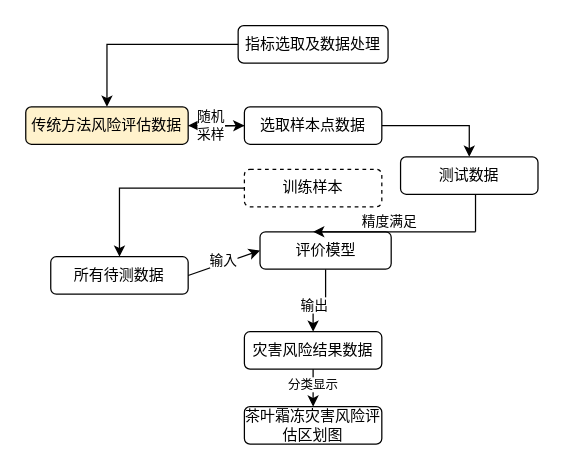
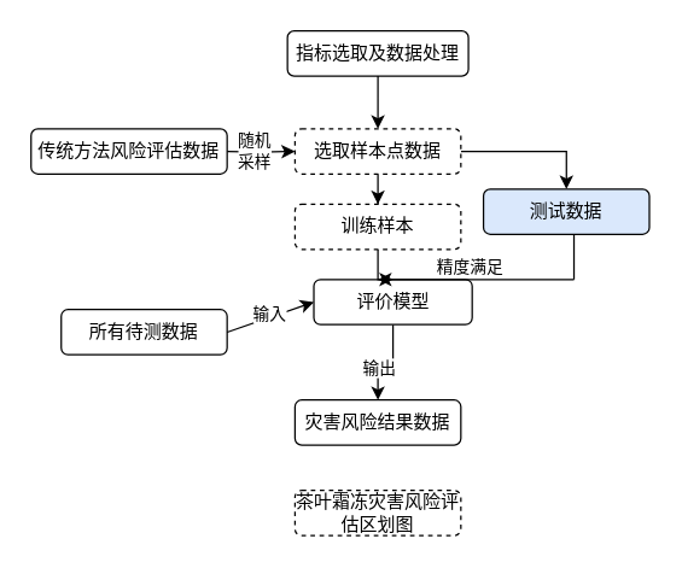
  <mxCell id="0" />
  <mxCell id="1" parent="0" />
- <mxCell id="2" value="" style="edgeStyle=orthogonalEdgeStyle;rounded=0;orthogonalLoop=1;jettySize=auto;html=1;" edge="1" parent="1" source="3" target="14"><mxGeometry relative="1" as="geometry" /></mxCell>
+ <mxCell id="2" value="" style="edgeStyle=orthogonalEdgeStyle;rounded=0;orthogonalLoop=1;jettySize=auto;html=1;" edge="1" parent="1" source="3" target="6"><mxGeometry relative="1" as="geometry" /></mxCell>
  <mxCell id="3" value="指标选取及数据处理" style="rounded=1;whiteSpace=wrap;html=1;" vertex="1" parent="1"><mxGeometry x="190" y="20" width="120" height="30" as="geometry" /></mxCell>
- <mxCell id="4" value="" style="edgeStyle=orthogonalEdgeStyle;rounded=0;orthogonalLoop=1;jettySize=auto;html=1;" edge="1" parent="1" source="6" target="14"><mxGeometry relative="1" as="geometry" /></mxCell>
+ <mxCell id="4" value="" style="edgeStyle=orthogonalEdgeStyle;rounded=0;orthogonalLoop=1;jettySize=auto;html=1;" edge="1" parent="1" source="6" target="13"><mxGeometry relative="1" as="geometry" /></mxCell>
  <mxCell id="5" value="" style="edgeStyle=orthogonalEdgeStyle;rounded=0;orthogonalLoop=1;jettySize=auto;html=1;" edge="1" parent="1" source="6" target="15"><mxGeometry relative="1" as="geometry" /></mxCell>
- <mxCell id="6" value="选取样本点数据" style="rounded=1;whiteSpace=wrap;html=1;" vertex="1" parent="1"><mxGeometry x="195" y="85" width="110" height="30" as="geometry" /></mxCell>
+ <mxCell id="6" value="选取样本点数据" style="rounded=1;whiteSpace=wrap;html=1;dashed=1;" vertex="1" parent="1"><mxGeometry x="195" y="85" width="110" height="30" as="geometry" /></mxCell>
  <mxCell id="7" value="" style="edgeStyle=orthogonalEdgeStyle;rounded=0;orthogonalLoop=1;jettySize=auto;html=1;" edge="1" parent="1" target="6"><mxGeometry relative="1" as="geometry"><mxPoint x="150" y="99.995" as="sourcePoint" /></mxGeometry></mxCell>
  <mxCell id="8" value="随机&lt;br&gt;采样" style="edgeLabel;html=1;align=center;verticalAlign=middle;resizable=0;points=[];fontSize=11;" vertex="1" connectable="0" parent="7"><mxGeometry x="-0.233" y="1" relative="1" as="geometry"><mxPoint as="offset" /></mxGeometry></mxCell>
  <mxCell id="9" value="" style="edgeStyle=orthogonalEdgeStyle;rounded=0;orthogonalLoop=1;jettySize=auto;html=1;fontSize=13;" edge="1" parent="1" source="11" target="20"><mxGeometry relative="1" as="geometry" /></mxCell>
  <mxCell id="10" value="&lt;font style=&quot;font-size: 11px&quot;&gt;输出&lt;/font&gt;" style="edgeLabel;html=1;align=center;verticalAlign=middle;resizable=0;points=[];fontSize=10;" vertex="1" connectable="0" parent="9"><mxGeometry x="0.559" relative="1" as="geometry"><mxPoint y="-9" as="offset" /></mxGeometry></mxCell>
  <mxCell id="11" value="评价模型" style="rounded=1;whiteSpace=wrap;html=1;" vertex="1" parent="1"><mxGeometry x="207.5" y="185" width="105" height="30" as="geometry" /></mxCell>
- <mxCell id="12" value="" style="edgeStyle=orthogonalEdgeStyle;rounded=0;orthogonalLoop=1;jettySize=auto;html=1;" edge="1" parent="1" source="13" target="21"><mxGeometry relative="1" as="geometry" /></mxCell>
+ <mxCell id="12" value="" style="edgeStyle=orthogonalEdgeStyle;rounded=0;orthogonalLoop=1;jettySize=auto;html=1;" edge="1" parent="1" source="13" target="11"><mxGeometry relative="1" as="geometry" /></mxCell>
  <mxCell id="13" value="训练样本" style="rounded=1;whiteSpace=wrap;html=1;dashed=1;" vertex="1" parent="1"><mxGeometry x="195" y="135" width="110" height="30" as="geometry" /></mxCell>
- <mxCell id="14" value="传统方法风险评估数据" style="rounded=1;whiteSpace=wrap;html=1;fillColor=#fff2cc;" vertex="1" parent="1"><mxGeometry x="20" y="85" width="130" height="30" as="geometry" /></mxCell>
- <mxCell id="15" value="测试数据" style="rounded=1;whiteSpace=wrap;html=1;" vertex="1" parent="1"><mxGeometry x="320" y="125" width="110" height="30" as="geometry" /></mxCell>
+ <mxCell id="14" value="传统方法风险评估数据" style="rounded=1;whiteSpace=wrap;html=1;" vertex="1" parent="1"><mxGeometry x="20" y="85" width="130" height="30" as="geometry" /></mxCell>
+ <mxCell id="15" value="测试数据" style="rounded=1;whiteSpace=wrap;html=1;fillColor=#dae8fc;" vertex="1" parent="1"><mxGeometry x="320" y="125" width="110" height="30" as="geometry" /></mxCell>
  <mxCell id="16" value="" style="endArrow=classic;html=1;rounded=0;" edge="1" parent="1"><mxGeometry width="50" height="50" relative="1" as="geometry"><mxPoint x="380" y="185" as="sourcePoint" /><mxPoint x="250" y="185" as="targetPoint" /></mxGeometry></mxCell>
  <mxCell id="17" value="&lt;font style=&quot;font-size: 11px&quot;&gt;精度满足&lt;/font&gt;" style="edgeLabel;html=1;align=center;verticalAlign=middle;resizable=0;points=[];fontSize=13;" vertex="1" connectable="0" parent="16"><mxGeometry x="0.153" relative="1" as="geometry"><mxPoint x="5" y="-10" as="offset" /></mxGeometry></mxCell>
  <mxCell id="18" value="" style="endArrow=none;html=1;rounded=0;" edge="1" parent="1"><mxGeometry width="50" height="50" relative="1" as="geometry"><mxPoint x="380" y="185" as="sourcePoint" /><mxPoint x="380" y="155" as="targetPoint" /></mxGeometry></mxCell>
- <mxCell id="19" value="茶叶霜冻灾害风险评估区划图" style="rounded=1;whiteSpace=wrap;html=1;" vertex="1" parent="1"><mxGeometry x="195" y="325" width="110" height="30" as="geometry" /></mxCell>
+ <mxCell id="19" value="茶叶霜冻灾害风险评估区划图" style="rounded=1;whiteSpace=wrap;html=1;dashed=1;" vertex="1" parent="1"><mxGeometry x="195" y="325" width="110" height="30" as="geometry" /></mxCell>
  <mxCell id="20" value="灾害风险结果数据" style="rounded=1;whiteSpace=wrap;html=1;" vertex="1" parent="1"><mxGeometry x="195" y="265" width="110" height="30" as="geometry" /></mxCell>
  <mxCell id="21" value="所有待测数据" style="rounded=1;whiteSpace=wrap;html=1;" vertex="1" parent="1"><mxGeometry x="40" y="205" width="110" height="30" as="geometry" /></mxCell>
  <mxCell id="22" value="" style="endArrow=classic;html=1;rounded=0;fontSize=10;exitX=1;exitY=0.5;exitDx=0;exitDy=0;entryX=0;entryY=0.5;entryDx=0;entryDy=0;" edge="1" parent="1" source="21" target="11"><mxGeometry width="50" height="50" relative="1" as="geometry"><mxPoint x="160" y="265" as="sourcePoint" /><mxPoint x="210" y="215" as="targetPoint" /></mxGeometry></mxCell>
  <mxCell id="23" value="&lt;font style=&quot;font-size: 11px&quot;&gt;输入&lt;/font&gt;" style="edgeLabel;html=1;align=center;verticalAlign=middle;resizable=0;points=[];fontSize=10;" vertex="1" connectable="0" parent="22"><mxGeometry x="0.235" y="-1" relative="1" as="geometry"><mxPoint x="-9" y="-1" as="offset" /></mxGeometry></mxCell>
- <mxCell id="24" value="" style="endArrow=classic;html=1;rounded=0;fontSize=10;exitX=0.5;exitY=1;exitDx=0;exitDy=0;entryX=0.5;entryY=0;entryDx=0;entryDy=0;" edge="1" parent="1" source="20" target="19"><mxGeometry width="50" height="50" relative="1" as="geometry"><mxPoint x="220" y="345" as="sourcePoint" /><mxPoint x="270" y="295" as="targetPoint" /></mxGeometry></mxCell>
- <mxCell id="25" value="分类显示" style="edgeLabel;html=1;align=center;verticalAlign=middle;resizable=0;points=[];fontSize=10;" vertex="1" connectable="0" parent="24"><mxGeometry x="-0.285" y="-1" relative="1" as="geometry"><mxPoint as="offset" /></mxGeometry></mxCell>
